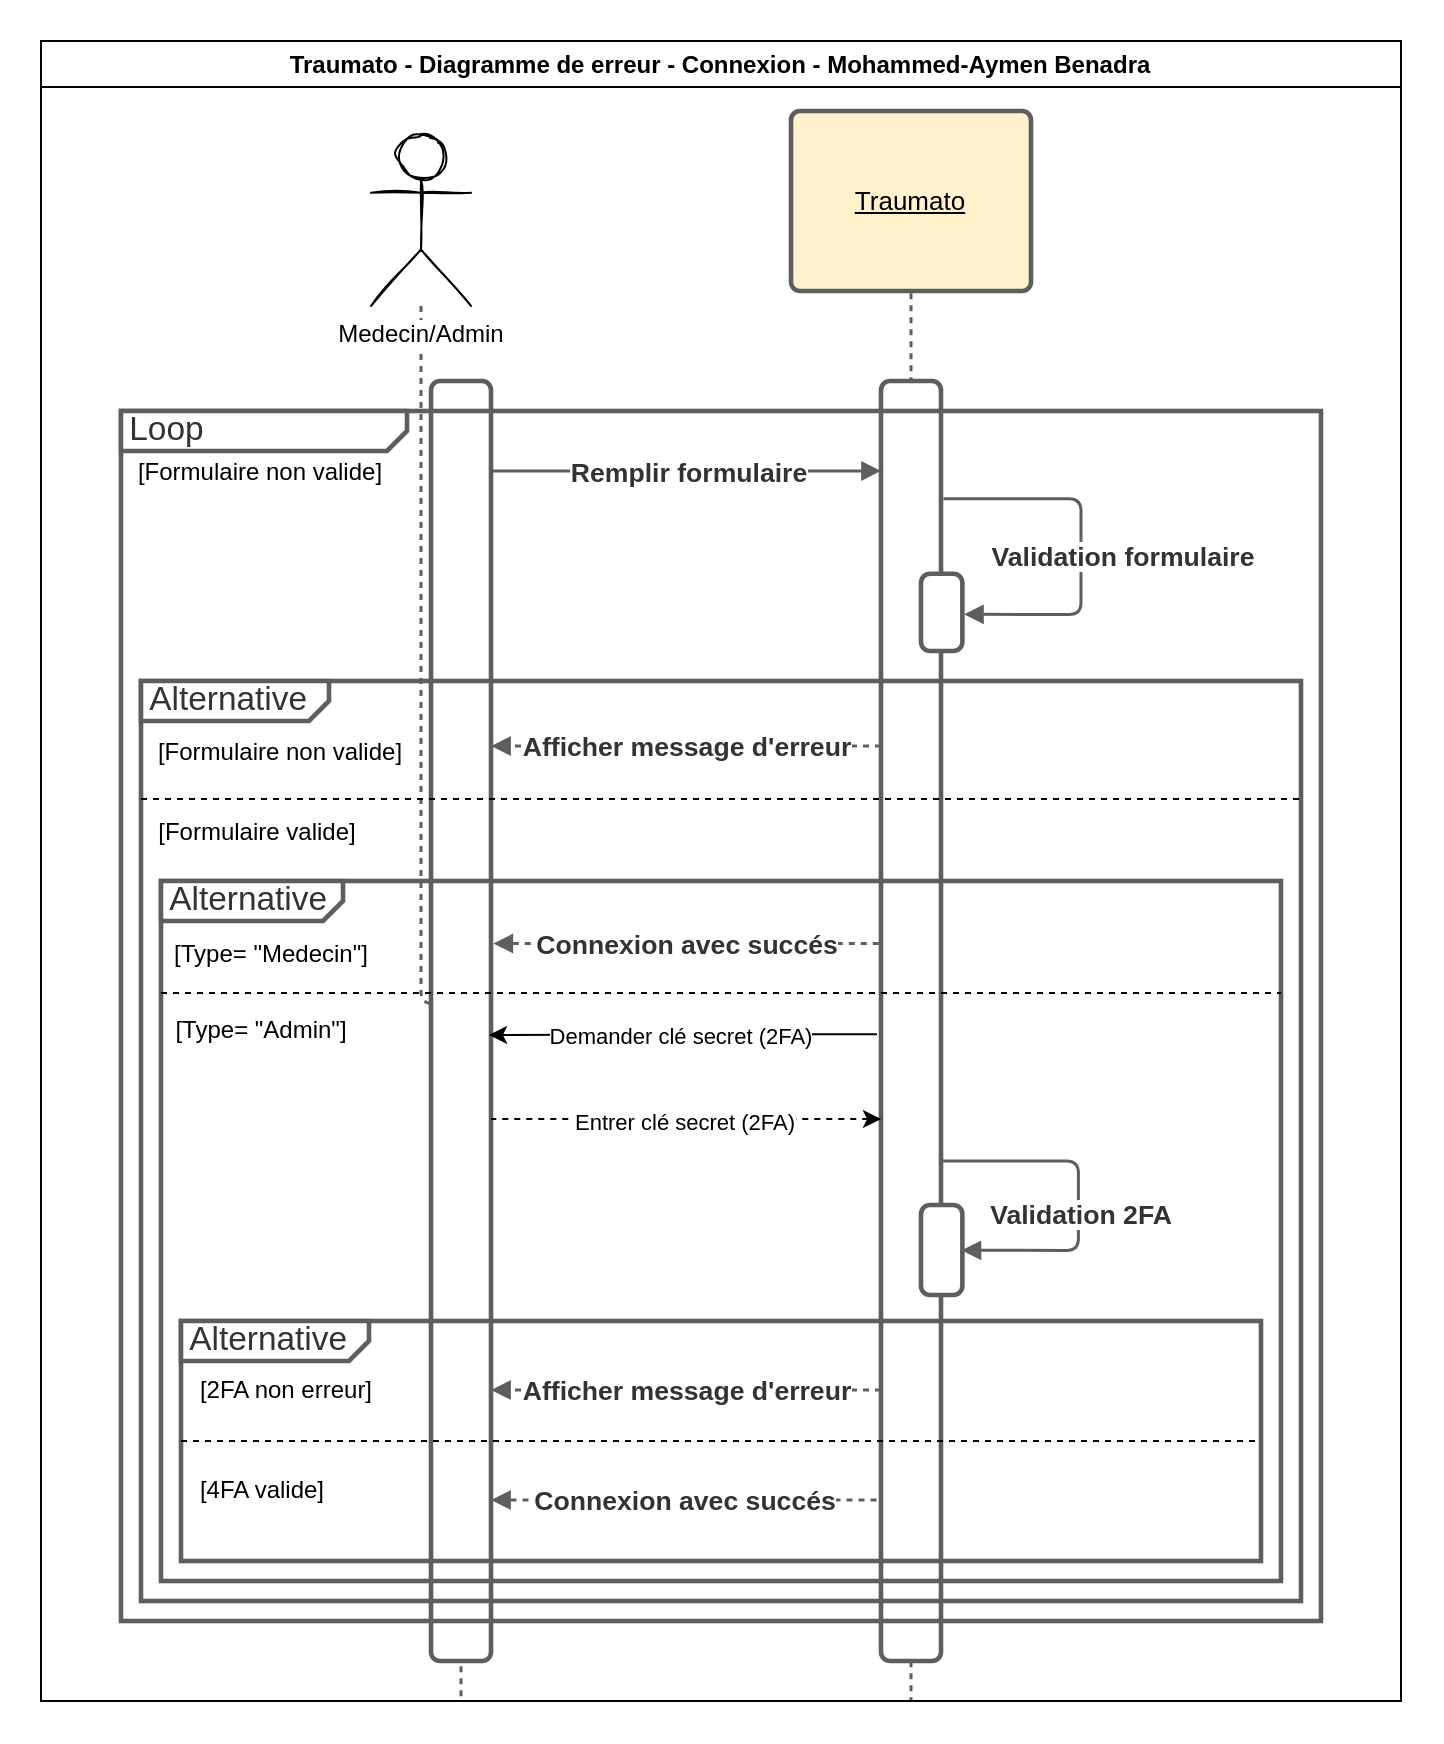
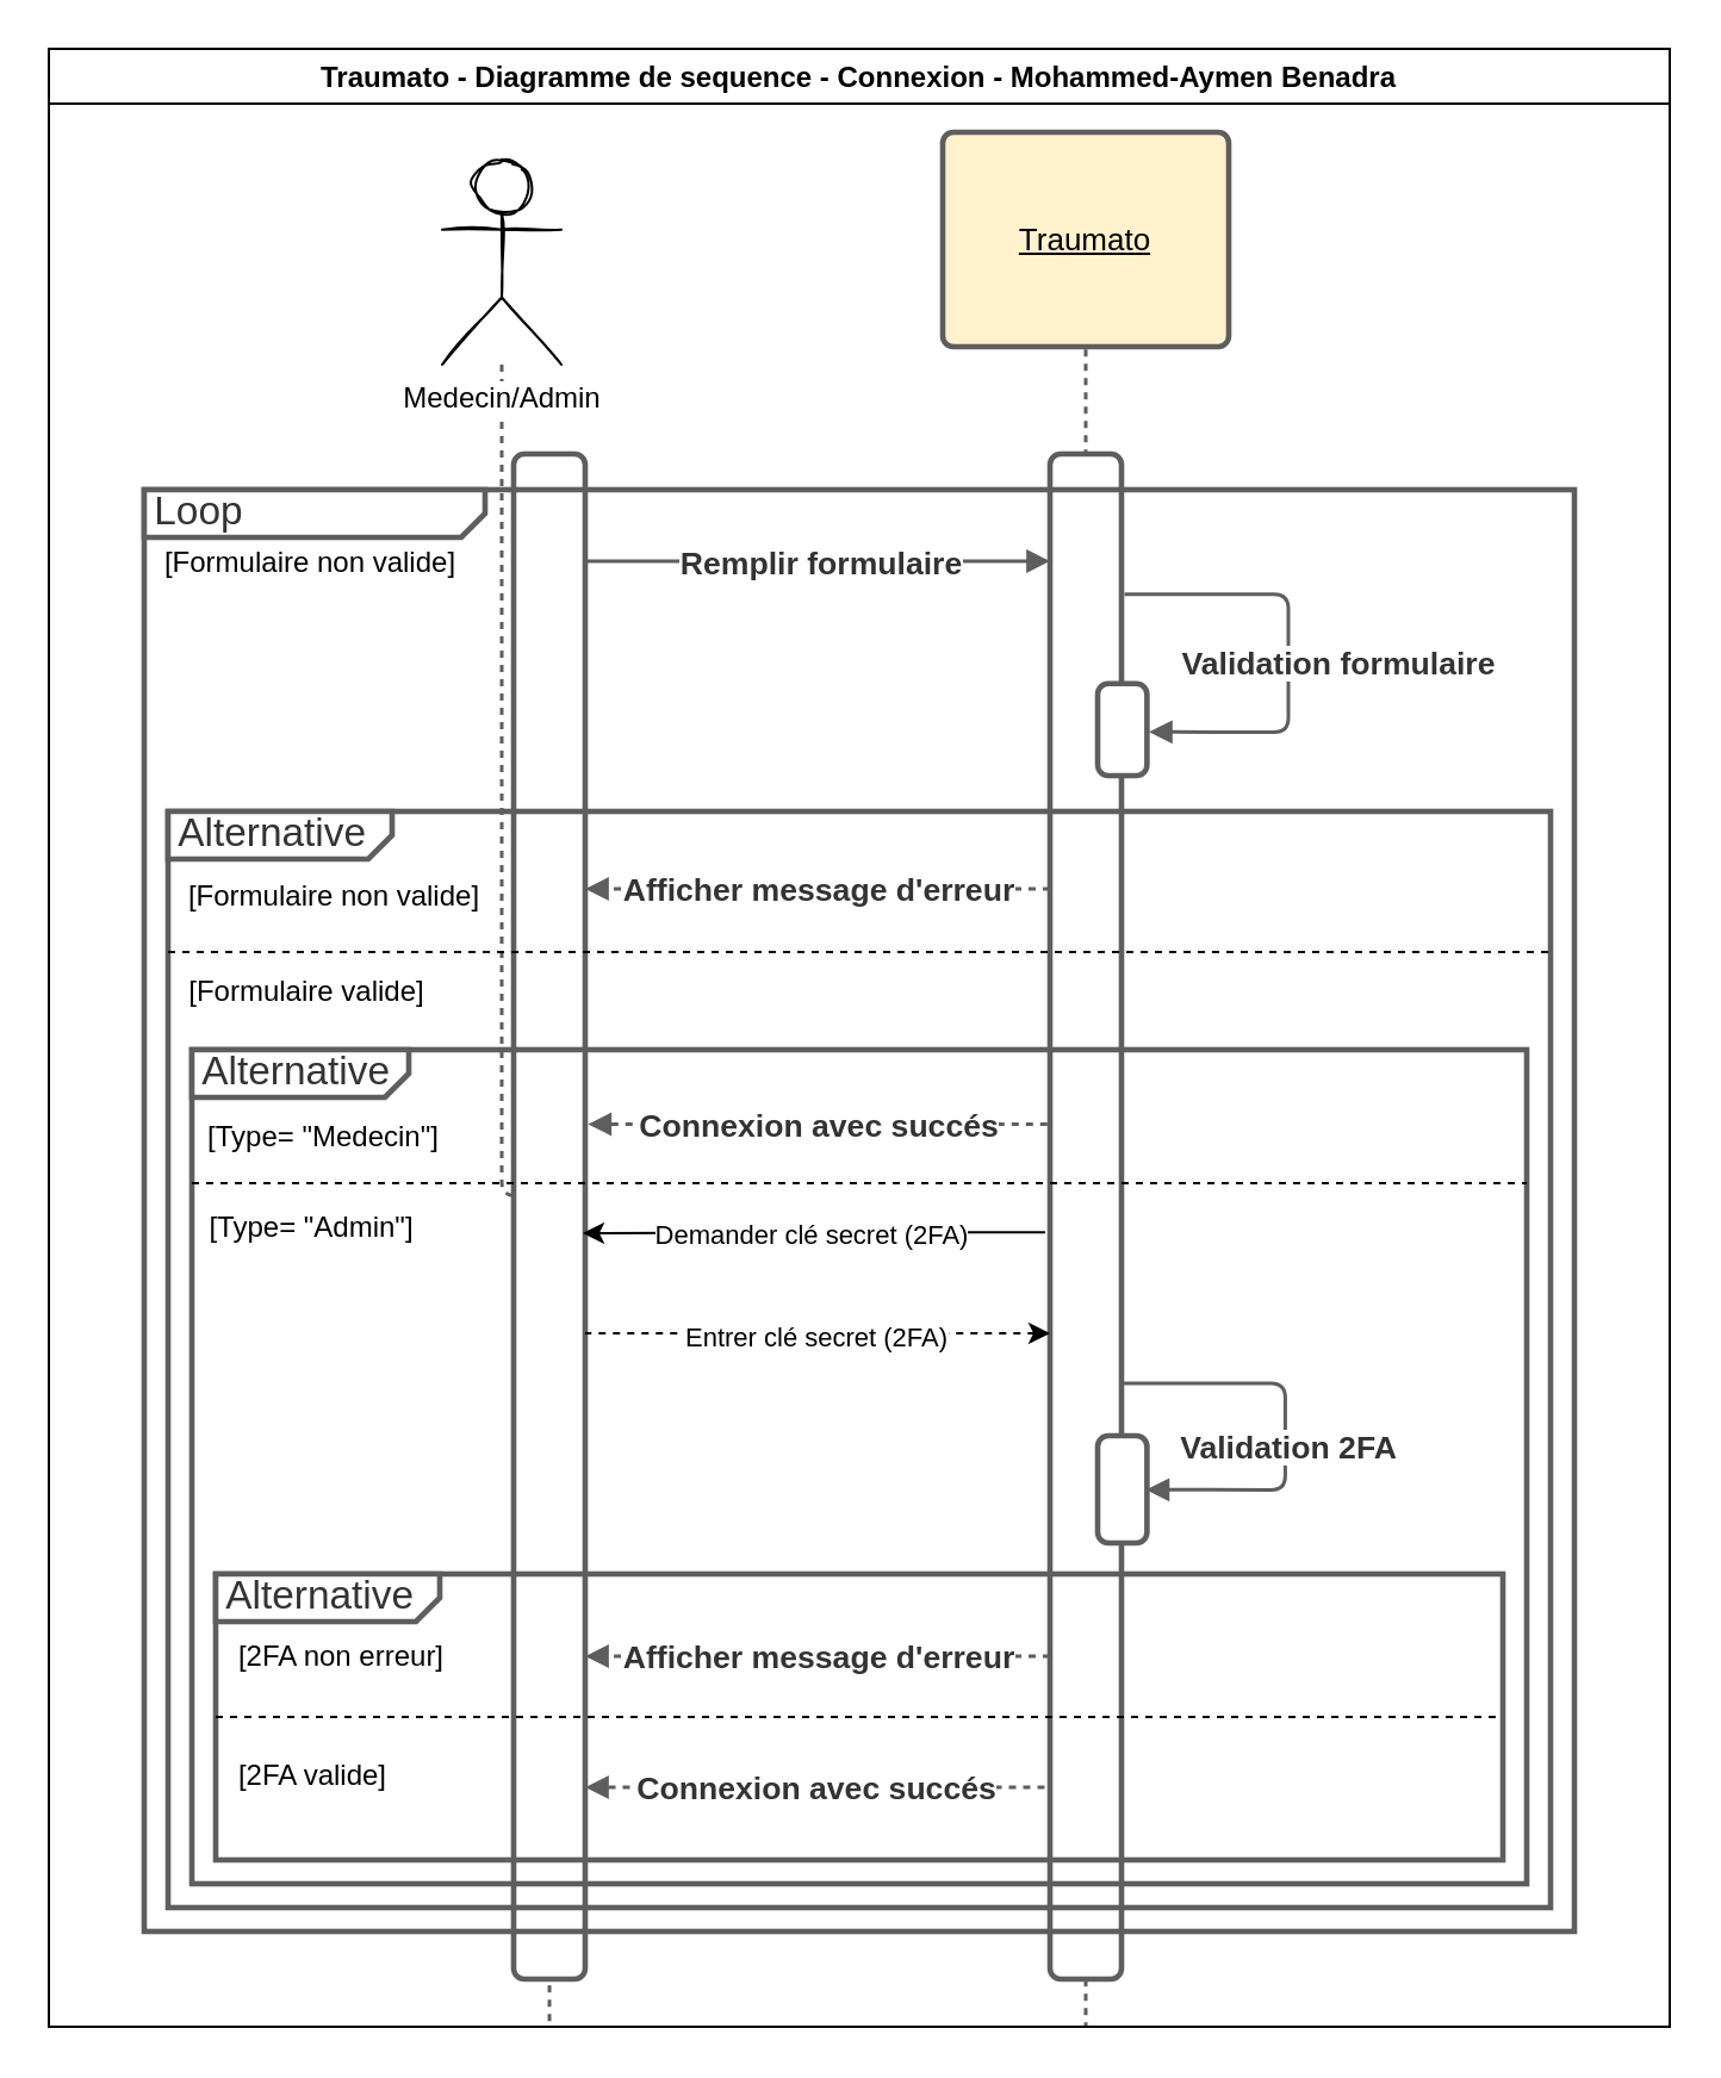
  <mxCell id="0" />
  <mxCell id="1" parent="0" />
  <mxCell id="2" value="" style="html=1;jettySize=18;whiteSpace=wrap;fontSize=13;strokeColor=#5E5E5E;dashed=1;fixDash=1;strokeWidth=1.5;rounded=1;arcSize=12;edgeStyle=orthogonalEdgeStyle;startArrow=none;endArrow=none;exitX=0.5;exitY=1.013;exitPerimeter=0;" parent="1" source="13" edge="1"><mxGeometry width="100" height="100" relative="1" as="geometry"><Array as="points" /><mxPoint x="455" y="850" as="targetPoint" /></mxGeometry></mxCell>
  <mxCell id="3" value="" style="html=1;jettySize=18;whiteSpace=wrap;fontSize=13;strokeColor=#5E5E5E;dashed=1;fixDash=1;strokeWidth=1.5;rounded=1;arcSize=12;edgeStyle=orthogonalEdgeStyle;startArrow=none;endArrow=none;" parent="1" source="41" edge="1"><mxGeometry width="100" height="100" relative="1" as="geometry"><Array as="points" /><mxPoint x="230" y="850" as="targetPoint" /><mxPoint x="120" y="161.17" as="sourcePoint" /></mxGeometry></mxCell>
  <mxCell id="4" value="" style="html=1;overflow=block;blockSpacing=1;whiteSpace=wrap;fontSize=13;spacing=0;strokeColor=#5e5e5e;strokeOpacity=100;rounded=1;absoluteArcSize=1;arcSize=9;strokeWidth=2.3;fontStyle=4" parent="1" vertex="1"><mxGeometry x="215" y="190" width="30" height="640" as="geometry" /></mxCell>
  <mxCell id="5" value="" style="html=1;overflow=block;blockSpacing=1;whiteSpace=wrap;fontSize=13;spacing=0;strokeColor=#5e5e5e;strokeOpacity=100;rounded=1;absoluteArcSize=1;arcSize=9;strokeWidth=2.3;recursiveResize=1;autosize=0;" parent="1" vertex="1"><mxGeometry x="440" y="190" width="30" height="640" as="geometry" /></mxCell>
  <mxCell id="6" value="&amp;nbsp;Loop" style="html=1;blockSpacing=1;whiteSpace=wrap;shape=mxgraph.sysml.package2;xSize=90;overflow=fill;fontSize=16.7;fontColor=#333333;align=left;spacing=0;strokeColor=#5e5e5e;strokeOpacity=100;rounded=1;absoluteArcSize=1;arcSize=9;strokeWidth=2.3;labelX=143.37;" parent="1" vertex="1"><mxGeometry x="60" y="205" width="600" height="605" as="geometry" /></mxCell>
  <mxCell id="7" value="[Formulaire non valide]" style="text;html=1;strokeColor=none;fillColor=none;align=center;verticalAlign=middle;whiteSpace=wrap;rounded=0;" parent="6" vertex="1"><mxGeometry x="5" y="18.021" width="130" height="25.745" as="geometry" /></mxCell>
  <mxCell id="8" value="" style="html=1;overflow=block;blockSpacing=1;whiteSpace=wrap;fontSize=13;spacing=0;strokeColor=#5e5e5e;strokeOpacity=100;rounded=1;absoluteArcSize=1;arcSize=9;strokeWidth=2.3;" parent="6" vertex="1"><mxGeometry x="399.998" y="81.362" width="20.69" height="38.617" as="geometry" /></mxCell>
  <mxCell id="9" value="&amp;nbsp;Alternative&lt;br&gt;" style="html=1;blockSpacing=1;whiteSpace=wrap;shape=mxgraph.sysml.package2;xSize=90;overflow=fill;fontSize=16.7;fontColor=#333333;align=left;spacing=0;strokeColor=#5e5e5e;strokeOpacity=100;rounded=1;absoluteArcSize=1;arcSize=9;strokeWidth=2.3;labelX=94.25;" parent="1" vertex="1"><mxGeometry x="70" y="340" width="580" height="460" as="geometry" /></mxCell>
  <mxCell id="10" value="&amp;nbsp;Alternative" style="html=1;blockSpacing=1;whiteSpace=wrap;shape=mxgraph.sysml.package2;xSize=90;overflow=fill;fontSize=16.7;fontColor=#333333;align=left;spacing=0;strokeColor=#5e5e5e;strokeOpacity=100;rounded=1;absoluteArcSize=1;arcSize=9;strokeWidth=2.3;labelX=91.25;" parent="1" vertex="1"><mxGeometry x="80" y="440" width="560" height="350" as="geometry" /></mxCell>
  <mxCell id="11" style="edgeStyle=orthogonalEdgeStyle;rounded=0;orthogonalLoop=1;jettySize=auto;html=1;exitX=-0.067;exitY=0.465;exitDx=0;exitDy=0;exitPerimeter=0;" parent="1" edge="1"><mxGeometry relative="1" as="geometry"><mxPoint x="437.99" y="516.6" as="sourcePoint" /><mxPoint x="244" y="517" as="targetPoint" /><Array as="points"><mxPoint x="341" y="517" /><mxPoint x="244" y="517" /></Array></mxGeometry></mxCell>
  <mxCell id="12" value="Demander clé secret (2FA)" style="edgeLabel;html=1;align=center;verticalAlign=middle;resizable=0;points=[];" parent="11" vertex="1" connectable="0"><mxGeometry x="-0.126" y="1" relative="1" as="geometry"><mxPoint x="-13" as="offset" /></mxGeometry></mxCell>
  <mxCell id="13" value="Traumato" style="html=1;overflow=block;blockSpacing=1;whiteSpace=wrap;fontSize=13;fontStyle=4;spacing=3.8;strokeColor=#5e5e5e;strokeOpacity=100;rounded=1;absoluteArcSize=1;arcSize=9;strokeWidth=2.3;fillColor=#fff2cc;" parent="1" vertex="1"><mxGeometry x="395" y="55" width="120" height="90" as="geometry" /></mxCell>
  <mxCell id="14" value="" style="html=1;jettySize=18;whiteSpace=wrap;fontSize=13;strokeColor=#5E5E5E;strokeWidth=1.5;rounded=1;arcSize=12;edgeStyle=orthogonalEdgeStyle;startArrow=none;endArrow=block;endFill=1;exitX=1.042;exitY=0.092;exitPerimeter=0;entryX=1.038;entryY=0.526;entryPerimeter=0;exitDx=0;exitDy=0;" parent="1" source="5" target="8" edge="1"><mxGeometry width="100" height="100" relative="1" as="geometry"><Array as="points"><mxPoint x="540" y="249" /><mxPoint x="540" y="307" /></Array></mxGeometry></mxCell>
  <mxCell id="15" value="Validation formulaire" style="text;html=1;resizable=0;labelBackgroundColor=default;align=center;verticalAlign=middle;fontStyle=1;fontColor=#333333;fontSize=13.3;" parent="14" vertex="1"><mxGeometry x="0.136" relative="1" as="geometry"><mxPoint x="20" y="-8" as="offset" /></mxGeometry></mxCell>
  <mxCell id="16" value="" style="html=1;jettySize=18;whiteSpace=wrap;fontSize=13;strokeColor=#5E5E5E;dashed=1;fixDash=1;strokeWidth=1.5;rounded=1;arcSize=12;edgeStyle=orthogonalEdgeStyle;startArrow=none;endArrow=block;endFill=1;exitX=0;exitY=0.25;entryX=1;entryY=0.25;exitDx=0;exitDy=0;entryDx=0;entryDy=0;" parent="1" edge="1"><mxGeometry width="100" height="100" relative="1" as="geometry"><Array as="points" /><mxPoint x="440" y="372.5" as="sourcePoint" /><mxPoint x="245" y="372.5" as="targetPoint" /></mxGeometry></mxCell>
  <mxCell id="17" value="Afficher message d'erreur" style="text;html=1;resizable=0;labelBackgroundColor=default;align=center;verticalAlign=middle;fontStyle=1;fontColor=#333333;fontSize=13.3;" parent="16" vertex="1"><mxGeometry relative="1" as="geometry"><mxPoint as="offset" /></mxGeometry></mxCell>
  <mxCell id="18" value="" style="html=1;jettySize=18;whiteSpace=wrap;fontSize=13;strokeColor=#5E5E5E;strokeWidth=1.5;rounded=1;arcSize=12;edgeStyle=orthogonalEdgeStyle;startArrow=none;endArrow=block;endFill=1;jumpSize=6;" parent="1" edge="1"><mxGeometry width="100" height="100" relative="1" as="geometry"><Array as="points" /><mxPoint x="245" y="235" as="sourcePoint" /><mxPoint x="440" y="235" as="targetPoint" /></mxGeometry></mxCell>
  <mxCell id="19" value="Remplir formulaire" style="text;html=1;resizable=0;labelBackgroundColor=default;align=center;verticalAlign=middle;fontStyle=1;fontColor=#333333;fontSize=13.3;" parent="18" vertex="1"><mxGeometry relative="1" as="geometry"><mxPoint as="offset" /></mxGeometry></mxCell>
  <mxCell id="20" value="" style="html=1;jettySize=18;whiteSpace=wrap;fontSize=13;strokeColor=#5E5E5E;dashed=1;fixDash=1;strokeWidth=1.5;rounded=1;arcSize=12;edgeStyle=orthogonalEdgeStyle;startArrow=none;endArrow=block;endFill=1;exitX=-0.037;exitY=0.335;exitPerimeter=0;entryX=1.038;entryY=0.335;entryPerimeter=0;" parent="1" edge="1"><mxGeometry width="100" height="100" relative="1" as="geometry"><Array as="points" /><mxPoint x="438.89" y="471.25" as="sourcePoint" /><mxPoint x="246.14" y="471.25" as="targetPoint" /></mxGeometry></mxCell>
  <mxCell id="21" value="Connexion avec succés" style="text;html=1;resizable=0;labelBackgroundColor=default;align=center;verticalAlign=middle;fontStyle=1;fontColor=#333333;fontSize=13.3;" parent="20" vertex="1"><mxGeometry relative="1" as="geometry"><mxPoint as="offset" /></mxGeometry></mxCell>
  <mxCell id="22" value="[Formulaire non valide]" style="text;html=1;strokeColor=none;fillColor=none;align=center;verticalAlign=middle;whiteSpace=wrap;rounded=0;" parent="1" vertex="1"><mxGeometry x="70" y="361" width="140" height="30" as="geometry" /></mxCell>
  <mxCell id="23" value="[Formulaire valide]" style="text;html=1;strokeColor=none;fillColor=none;align=center;verticalAlign=middle;whiteSpace=wrap;rounded=0;" parent="1" vertex="1"><mxGeometry x="73" y="401" width="111" height="30" as="geometry" /></mxCell>
  <mxCell id="24" value="" style="line;strokeWidth=1;fillColor=none;align=left;verticalAlign=middle;spacingTop=-1;spacingLeft=3;spacingRight=3;rotatable=0;labelPosition=right;points=[];portConstraint=eastwest;dashed=1;" parent="1" vertex="1"><mxGeometry x="70" y="395" width="580" height="8" as="geometry" /></mxCell>
  <mxCell id="25" value="[Type= &quot;Medecin&quot;]" style="text;html=1;strokeColor=none;fillColor=none;align=center;verticalAlign=middle;whiteSpace=wrap;rounded=0;" parent="1" vertex="1"><mxGeometry x="81" y="462" width="109" height="30" as="geometry" /></mxCell>
  <mxCell id="26" value="" style="line;strokeWidth=1;fillColor=none;align=left;verticalAlign=middle;spacingTop=-1;spacingLeft=3;spacingRight=3;rotatable=0;labelPosition=right;points=[];portConstraint=eastwest;dashed=1;" parent="1" vertex="1"><mxGeometry x="80" y="492" width="560" height="8" as="geometry" /></mxCell>
  <mxCell id="27" value="[Type= &quot;Admin&quot;]" style="text;html=1;strokeColor=none;fillColor=none;align=center;verticalAlign=middle;whiteSpace=wrap;rounded=0;" parent="1" vertex="1"><mxGeometry x="81" y="500" width="99" height="30" as="geometry" /></mxCell>
  <mxCell id="28" style="edgeStyle=orthogonalEdgeStyle;rounded=0;orthogonalLoop=1;jettySize=auto;html=1;exitX=0;exitY=0.5;exitDx=0;exitDy=0;startArrow=classic;startFill=1;endArrow=none;endFill=0;dashed=1;" parent="1" edge="1"><mxGeometry relative="1" as="geometry"><mxPoint x="440" y="559" as="sourcePoint" /><mxPoint x="245" y="559" as="targetPoint" /></mxGeometry></mxCell>
  <mxCell id="29" value="Entrer clé secret (2FA)" style="edgeLabel;html=1;align=center;verticalAlign=middle;resizable=0;points=[];" parent="28" vertex="1" connectable="0"><mxGeometry x="-0.126" y="1" relative="1" as="geometry"><mxPoint x="-14" as="offset" /></mxGeometry></mxCell>
  <mxCell id="30" value="" style="html=1;overflow=block;blockSpacing=1;whiteSpace=wrap;fontSize=13;spacing=0;strokeColor=#5e5e5e;strokeOpacity=100;rounded=1;absoluteArcSize=1;arcSize=9;strokeWidth=2.3;" parent="1" vertex="1"><mxGeometry x="459.998" y="602" width="20.69" height="45" as="geometry" /></mxCell>
  <mxCell id="31" value="" style="html=1;jettySize=18;whiteSpace=wrap;fontSize=13;strokeColor=#5E5E5E;strokeWidth=1.5;rounded=1;arcSize=12;edgeStyle=orthogonalEdgeStyle;startArrow=none;endArrow=block;endFill=1;exitX=1.042;exitY=0.092;exitPerimeter=0;entryX=1.038;entryY=0.526;entryPerimeter=0;exitDx=0;exitDy=0;" parent="1" edge="1"><mxGeometry width="100" height="100" relative="1" as="geometry"><Array as="points"><mxPoint x="538.74" y="580" /><mxPoint x="538.74" y="625" /></Array><mxPoint x="470" y="580" as="sourcePoint" /><mxPoint x="480.214" y="624.67" as="targetPoint" /></mxGeometry></mxCell>
  <mxCell id="32" value="Validation 2FA" style="text;html=1;resizable=0;labelBackgroundColor=default;align=center;verticalAlign=middle;fontStyle=1;fontColor=#333333;fontSize=13.3;" parent="31" vertex="1"><mxGeometry x="0.136" relative="1" as="geometry"><mxPoint x="1" y="-3" as="offset" /></mxGeometry></mxCell>
  <mxCell id="33" value="&amp;nbsp;Alternative&lt;br&gt;" style="html=1;blockSpacing=1;whiteSpace=wrap;shape=mxgraph.sysml.package2;xSize=90;overflow=fill;fontSize=16.7;fontColor=#333333;align=left;spacing=0;strokeColor=#5e5e5e;strokeOpacity=100;rounded=1;absoluteArcSize=1;arcSize=9;strokeWidth=2.3;labelX=94.25;" parent="1" vertex="1"><mxGeometry x="90" y="660" width="540" height="120" as="geometry" /></mxCell>
  <mxCell id="34" value="[2FA non erreur]" style="text;html=1;strokeColor=none;fillColor=none;align=center;verticalAlign=middle;whiteSpace=wrap;rounded=0;" parent="1" vertex="1"><mxGeometry x="96" y="680" width="94" height="30" as="geometry" /></mxCell>
  <mxCell id="35" value="" style="html=1;jettySize=18;whiteSpace=wrap;fontSize=13;strokeColor=#5E5E5E;dashed=1;fixDash=1;strokeWidth=1.5;rounded=1;arcSize=12;edgeStyle=orthogonalEdgeStyle;startArrow=none;endArrow=block;endFill=1;exitX=0;exitY=0.25;entryX=1;entryY=0.25;exitDx=0;exitDy=0;entryDx=0;entryDy=0;" parent="1" edge="1"><mxGeometry width="100" height="100" relative="1" as="geometry"><Array as="points" /><mxPoint x="440" y="694.5" as="sourcePoint" /><mxPoint x="245" y="694.5" as="targetPoint" /></mxGeometry></mxCell>
  <mxCell id="36" value="Afficher message d'erreur" style="text;html=1;resizable=0;labelBackgroundColor=default;align=center;verticalAlign=middle;fontStyle=1;fontColor=#333333;fontSize=13.3;" parent="35" vertex="1"><mxGeometry relative="1" as="geometry"><mxPoint as="offset" /></mxGeometry></mxCell>
  <mxCell id="37" value="" style="line;strokeWidth=1;fillColor=none;align=left;verticalAlign=middle;spacingTop=-1;spacingLeft=3;spacingRight=3;rotatable=0;labelPosition=right;points=[];portConstraint=eastwest;dashed=1;" parent="1" vertex="1"><mxGeometry x="90" y="716" width="540" height="8" as="geometry" /></mxCell>
  <mxCell id="38" value="" style="html=1;jettySize=18;whiteSpace=wrap;fontSize=13;strokeColor=#5E5E5E;dashed=1;fixDash=1;strokeWidth=1.5;rounded=1;arcSize=12;edgeStyle=orthogonalEdgeStyle;startArrow=none;endArrow=block;endFill=1;exitX=-0.037;exitY=0.335;exitPerimeter=0;entryX=1.038;entryY=0.335;entryPerimeter=0;" parent="1" edge="1"><mxGeometry width="100" height="100" relative="1" as="geometry"><Array as="points" /><mxPoint x="437.75" y="749.5" as="sourcePoint" /><mxPoint x="245" y="749.5" as="targetPoint" /></mxGeometry></mxCell>
  <mxCell id="39" value="Connexion avec succés" style="text;html=1;resizable=0;labelBackgroundColor=default;align=center;verticalAlign=middle;fontStyle=1;fontColor=#333333;fontSize=13.3;" parent="38" vertex="1"><mxGeometry relative="1" as="geometry"><mxPoint as="offset" /></mxGeometry></mxCell>
- <mxCell id="40" value="[4FA valide]" style="text;html=1;strokeColor=none;fillColor=none;align=center;verticalAlign=middle;whiteSpace=wrap;rounded=0;" parent="1" vertex="1"><mxGeometry x="94" y="730" width="74" height="30" as="geometry" /></mxCell>
+ <mxCell id="40" value="[2FA valide]" style="text;html=1;strokeColor=none;fillColor=none;align=center;verticalAlign=middle;whiteSpace=wrap;rounded=0;" parent="1" vertex="1"><mxGeometry x="94" y="730" width="74" height="30" as="geometry" /></mxCell>
  <mxCell id="41" value="Medecin/Admin" style="shape=umlActor;verticalLabelPosition=bottom;verticalAlign=top;html=1;outlineConnect=0;labelBackgroundColor=default;sketch=1;" parent="1" vertex="1"><mxGeometry x="185" y="67.5" width="50" height="85" as="geometry" /></mxCell>
- <mxCell id="42" value="Traumato - Diagramme de erreur - Connexion - Mohammed-Aymen Benadra" style="swimlane;" vertex="1" parent="1"><mxGeometry x="20" y="20" width="680" height="830" as="geometry" /></mxCell>
+ <mxCell id="42" value="Traumato - Diagramme de sequence - Connexion - Mohammed-Aymen Benadra" style="swimlane;" vertex="1" parent="1"><mxGeometry x="20" y="20" width="680" height="830" as="geometry" /></mxCell>
